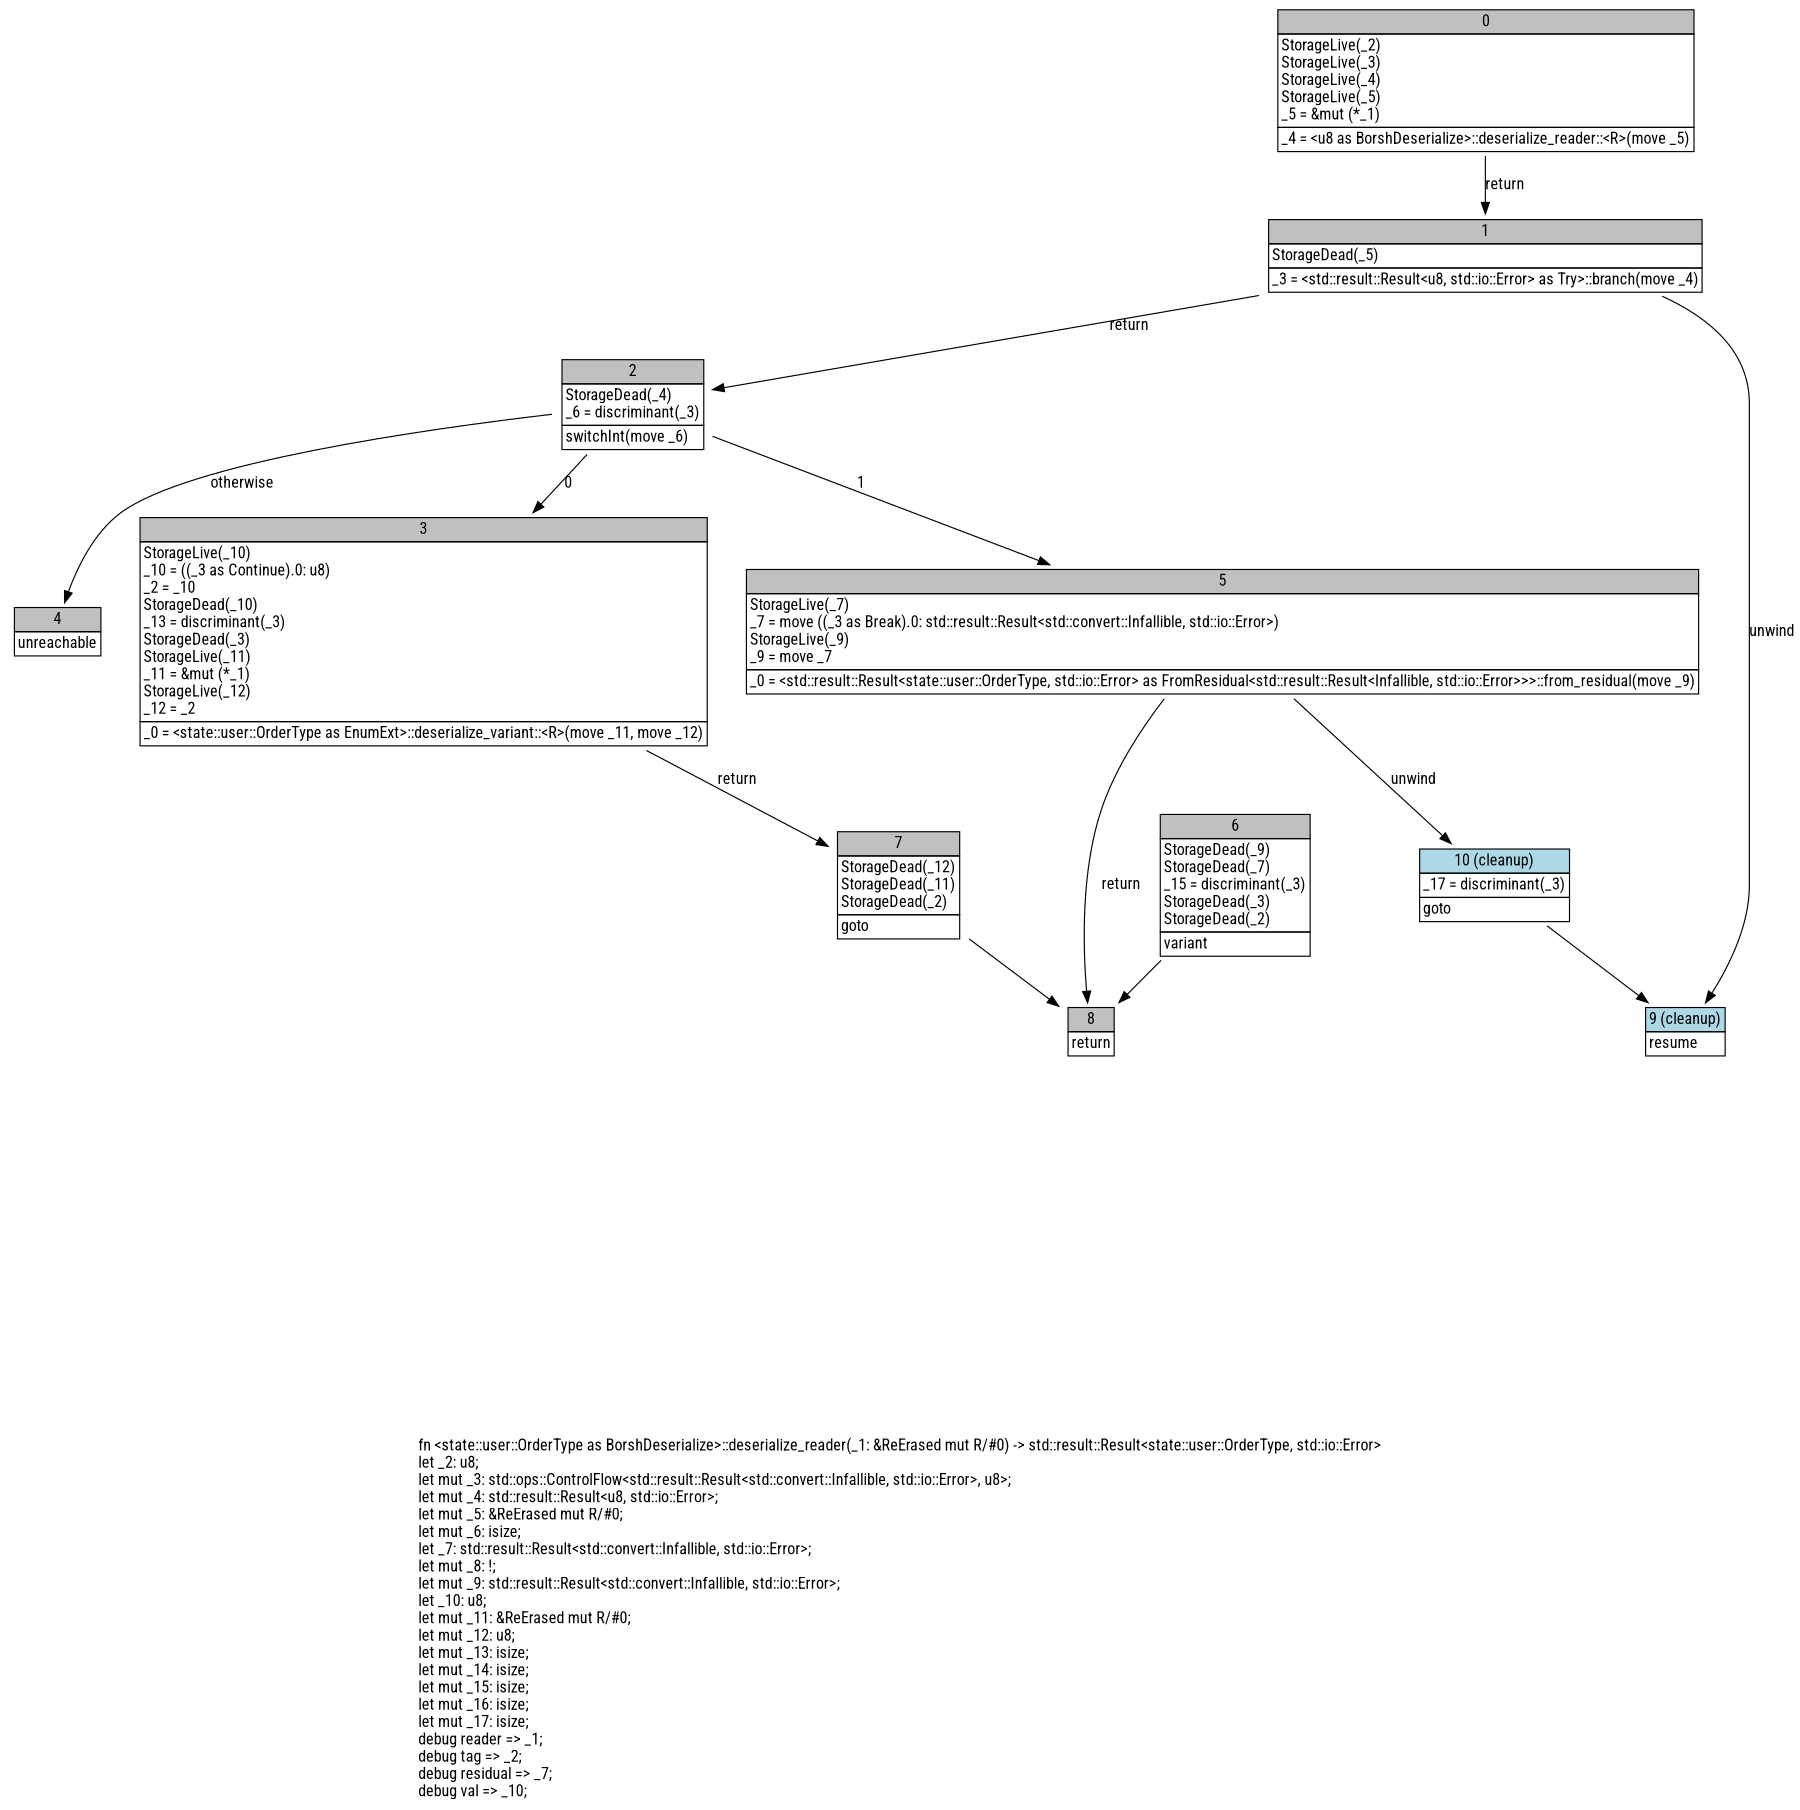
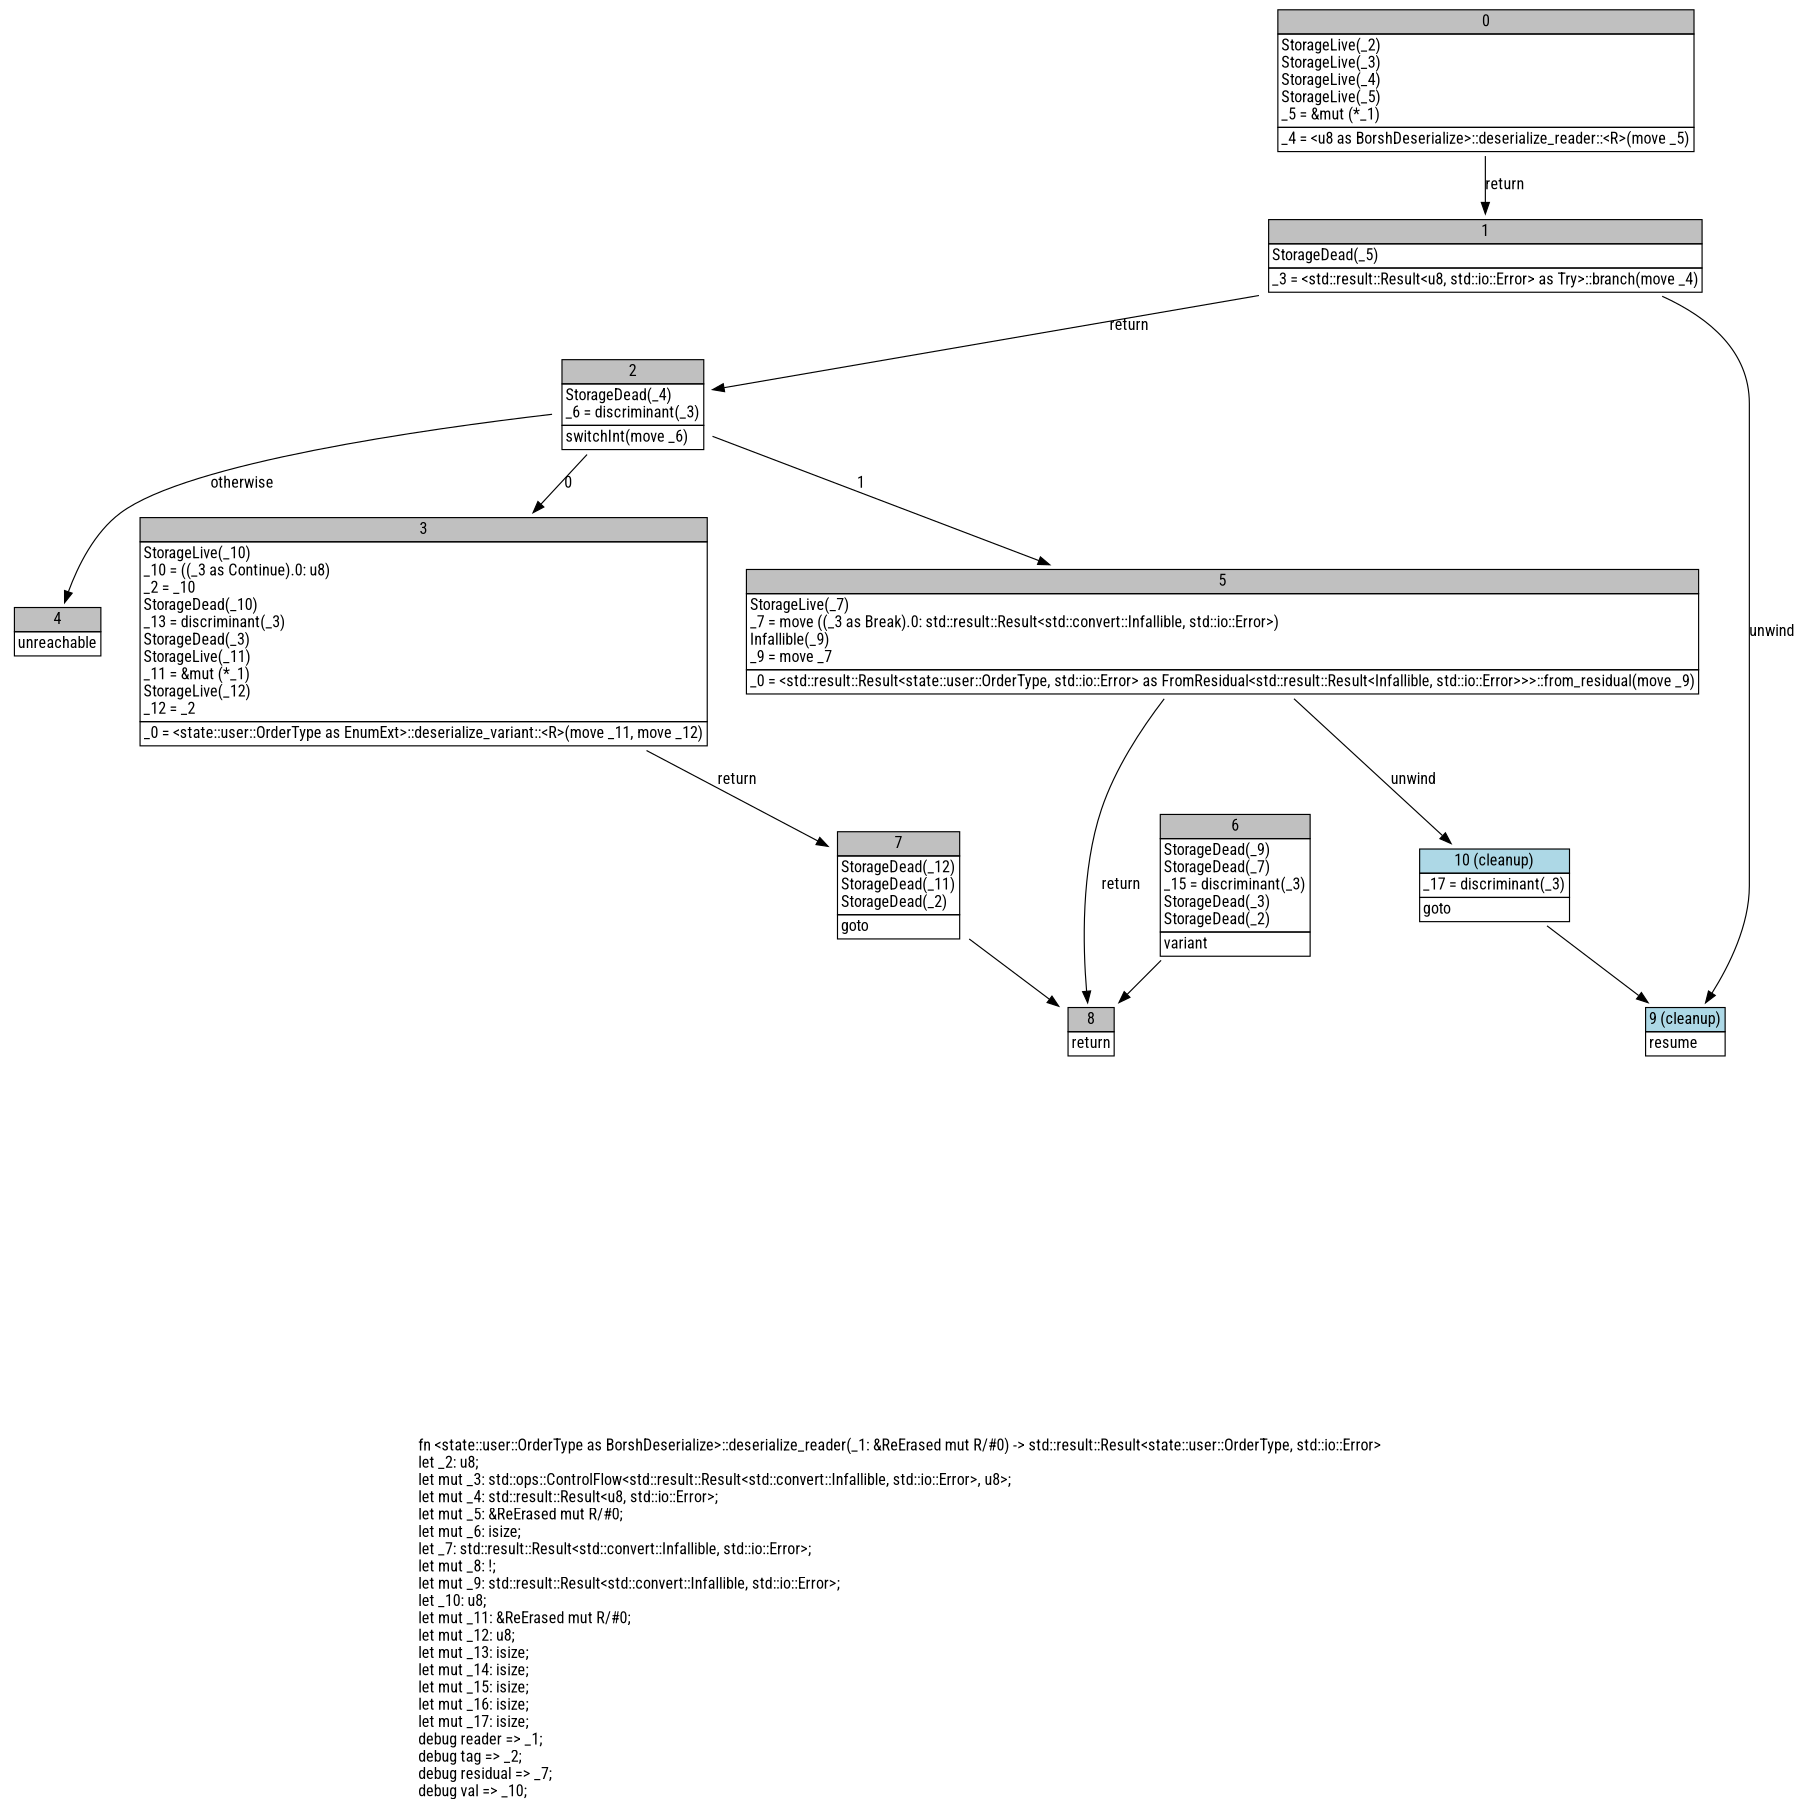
  digraph {
    fontname="Roboto Condensed"
    label=<fn &lt;state::user::OrderType as BorshDeserialize&gt;::deserialize_reader(_1: &amp;ReErased mut R/#0) -&gt; std::result::Result&lt;state::user::OrderType, std::io::Error&gt;<br align="left"/>let _2: u8;<br align="left"/>let mut _3: std::ops::ControlFlow&lt;std::result::Result&lt;std::convert::Infallible, std::io::Error&gt;, u8&gt;;<br align="left"/>let mut _4: std::result::Result&lt;u8, std::io::Error&gt;;<br align="left"/>let mut _5: &amp;ReErased mut R/#0;<br align="left"/>let mut _6: isize;<br align="left"/>let _7: std::result::Result&lt;std::convert::Infallible, std::io::Error&gt;;<br align="left"/>let mut _8: !;<br align="left"/>let mut _9: std::result::Result&lt;std::convert::Infallible, std::io::Error&gt;;<br align="left"/>let _10: u8;<br align="left"/>let mut _11: &amp;ReErased mut R/#0;<br align="left"/>let mut _12: u8;<br align="left"/>let mut _13: isize;<br align="left"/>let mut _14: isize;<br align="left"/>let mut _15: isize;<br align="left"/>let mut _16: isize;<br align="left"/>let mut _17: isize;<br align="left"/>debug reader =&gt; _1;<br align="left"/>debug tag =&gt; _2;<br align="left"/>debug residual =&gt; _7;<br align="left"/>debug val =&gt; _10;<br align="left"/>>
    node [fontname="Roboto Condensed" shape=none]
    edge [fontname="Roboto Condensed"]
    n1 [label=<<table border="0" cellborder="1" cellspacing="0"><tr><td bgcolor="gray" align="center" colspan="1">0</td></tr><tr><td align="left" balign="left">StorageLive(_2)<br/>StorageLive(_3)<br/>StorageLive(_4)<br/>StorageLive(_5)<br/>_5 = &amp;mut (*_1)<br/></td></tr><tr><td align="left">_4 = &lt;u8 as BorshDeserialize&gt;::deserialize_reader::&lt;R&gt;(move _5)</td></tr></table>>]
    n2 [label=<<table border="0" cellborder="1" cellspacing="0"><tr><td bgcolor="gray" align="center" colspan="1">1</td></tr><tr><td align="left" balign="left">StorageDead(_5)<br/></td></tr><tr><td align="left">_3 = &lt;std::result::Result&lt;u8, std::io::Error&gt; as Try&gt;::branch(move _4)</td></tr></table>>]
    n3 [label=<<table border="0" cellborder="1" cellspacing="0"><tr><td bgcolor="gray" align="center" colspan="1">2</td></tr><tr><td align="left" balign="left">StorageDead(_4)<br/>_6 = discriminant(_3)<br/></td></tr><tr><td align="left">switchInt(move _6)</td></tr></table>>]
    n4 [label=<<table border="0" cellborder="1" cellspacing="0"><tr><td bgcolor="lightblue" align="center" colspan="1">9 (cleanup)</td></tr><tr><td align="left">resume</td></tr></table>>]
    n5 [label=<<table border="0" cellborder="1" cellspacing="0"><tr><td bgcolor="gray" align="center" colspan="1">3</td></tr><tr><td align="left" balign="left">StorageLive(_10)<br/>_10 = ((_3 as Continue).0: u8)<br/>_2 = _10<br/>StorageDead(_10)<br/>_13 = discriminant(_3)<br/>StorageDead(_3)<br/>StorageLive(_11)<br/>_11 = &amp;mut (*_1)<br/>StorageLive(_12)<br/>_12 = _2<br/></td></tr><tr><td align="left">_0 = &lt;state::user::OrderType as EnumExt&gt;::deserialize_variant::&lt;R&gt;(move _11, move _12)</td></tr></table>>]
    n6 [label=<<table border="0" cellborder="1" cellspacing="0"><tr><td bgcolor="gray" align="center" colspan="1">4</td></tr><tr><td align="left">unreachable</td></tr></table>>]
-   n7 [label=<<table border="0" cellborder="1" cellspacing="0"><tr><td bgcolor="gray" align="center" colspan="1">5</td></tr><tr><td align="left" balign="left">StorageLive(_7)<br/>_7 = move ((_3 as Break).0: std::result::Result&lt;std::convert::Infallible, std::io::Error&gt;)<br/>StorageLive(_9)<br/>_9 = move _7<br/></td></tr><tr><td align="left">_0 = &lt;std::result::Result&lt;state::user::OrderType, std::io::Error&gt; as FromResidual&lt;std::result::Result&lt;Infallible, std::io::Error&gt;&gt;&gt;::from_residual(move _9)</td></tr></table>>]
+   n7 [label=<<table border="0" cellborder="1" cellspacing="0"><tr><td bgcolor="gray" align="center" colspan="1">5</td></tr><tr><td align="left" balign="left">StorageLive(_7)<br/>_7 = move ((_3 as Break).0: std::result::Result&lt;std::convert::Infallible, std::io::Error&gt;)<br/>Infallible(_9)<br/>_9 = move _7<br/></td></tr><tr><td align="left">_0 = &lt;std::result::Result&lt;state::user::OrderType, std::io::Error&gt; as FromResidual&lt;std::result::Result&lt;Infallible, std::io::Error&gt;&gt;&gt;::from_residual(move _9)</td></tr></table>>]
    n8 [label=<<table border="0" cellborder="1" cellspacing="0"><tr><td bgcolor="gray" align="center" colspan="1">7</td></tr><tr><td align="left" balign="left">StorageDead(_12)<br/>StorageDead(_11)<br/>StorageDead(_2)<br/></td></tr><tr><td align="left">goto</td></tr></table>>]
    n9 [label=<<table border="0" cellborder="1" cellspacing="0"><tr><td bgcolor="lightblue" align="center" colspan="1">10 (cleanup)</td></tr><tr><td align="left" balign="left">_17 = discriminant(_3)<br/></td></tr><tr><td align="left">goto</td></tr></table>>]
    n10 [label=<<table border="0" cellborder="1" cellspacing="0"><tr><td bgcolor="gray" align="center" colspan="1">8</td></tr><tr><td align="left">return</td></tr></table>>]
    n11 [label=<<table border="0" cellborder="1" cellspacing="0"><tr><td bgcolor="gray" align="center" colspan="1">6</td></tr><tr><td align="left" balign="left">StorageDead(_9)<br/>StorageDead(_7)<br/>_15 = discriminant(_3)<br/>StorageDead(_3)<br/>StorageDead(_2)<br/></td></tr><tr><td align="left">variant</td></tr></table>>]
    n1 -> n2 [label=return]
    n2 -> n3 [label=return]
    n2 -> n4 [label=unwind]
    n3 -> n5 [label=0]
    n3 -> n6 [label=otherwise]
    n3 -> n7 [label=1]
    n5 -> n8 [label=return]
    n7 -> n9 [label=unwind]
    n7 -> n10 [label=return]
    n8 -> n10
    n9 -> n4
    n11 -> n10
  }
